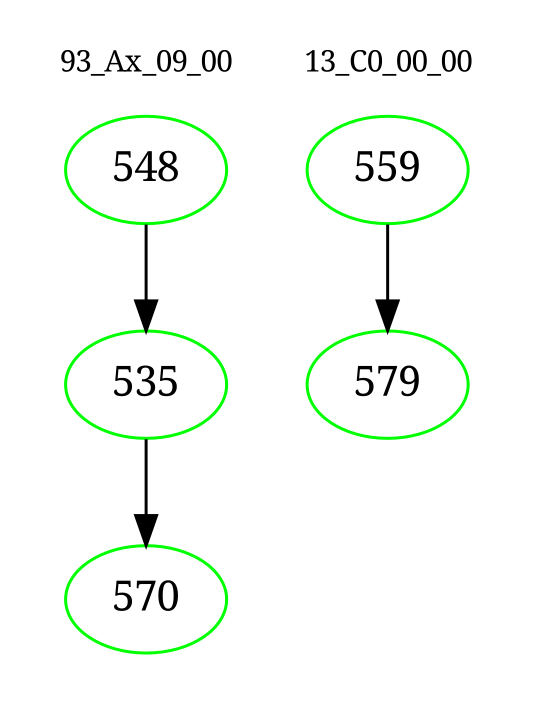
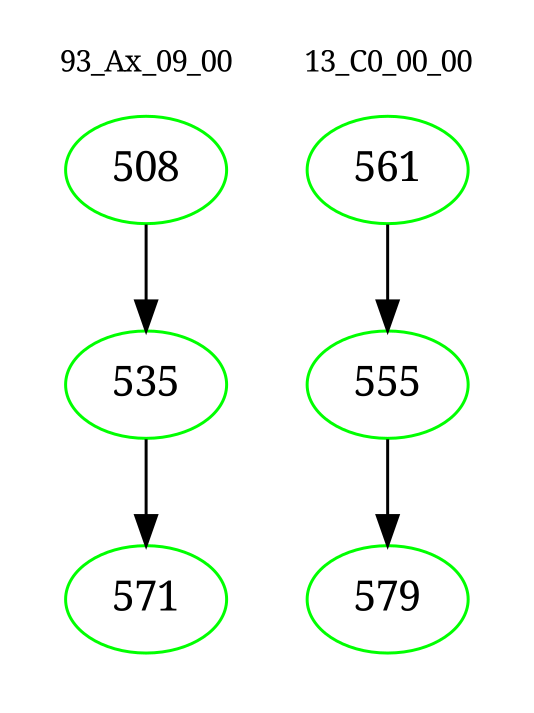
  digraph {
    fontname="Noto Serif"
    node [color=green fontname="Noto Serif"]
    edge [color=black fontname="Noto Serif"]
-   n1 [label=548]
+   n1 [label=508]
    n2 [label=535]
-   n3 [label=570]
-   n5 [label=559]
+   n3 [label=571]
+   n4 [label=561]
+   n5 [label=555]
    n6 [label=579]
    subgraph cluster_1 {
      color=white
      fontsize=10
      label="93_Ax_09_00"
      n1
      n2
      n3
    }
    subgraph cluster_2 {
      color=white
      fontsize=10
      label="13_C0_00_00"
+     n4
      n5
      n6
    }
    n1 -> n2
    n2 -> n3
+   n4 -> n5
    n5 -> n6
  }
